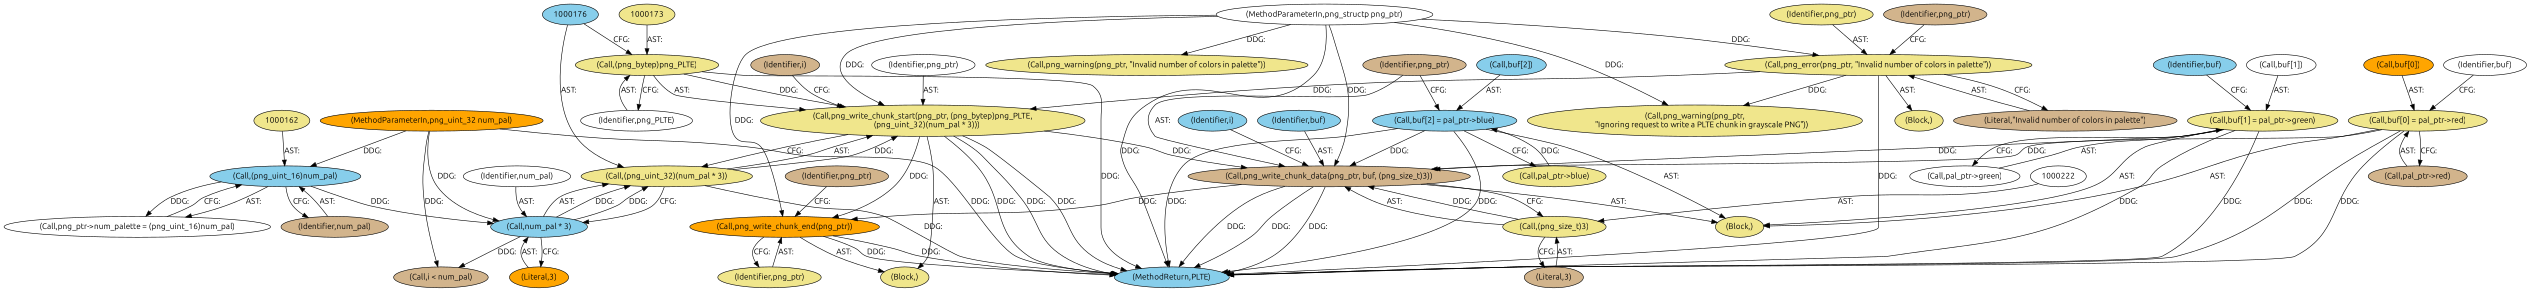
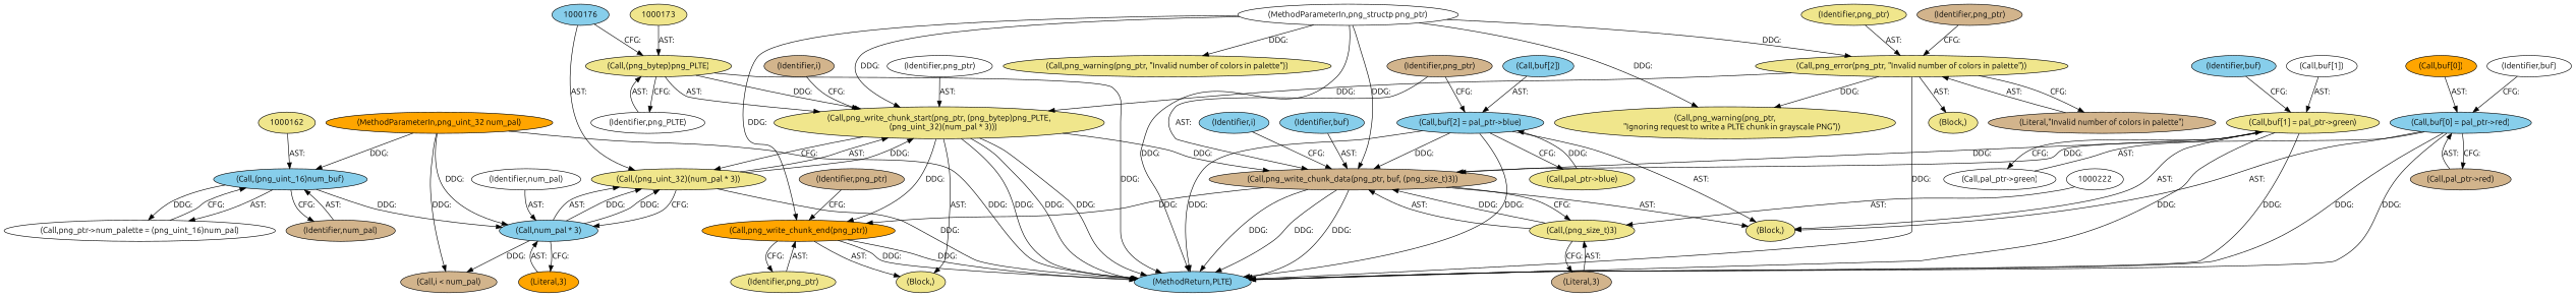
  digraph {
    fontname=Ubuntu
    node [fillcolor=khaki fontname=Ubuntu style=filled]
    edge [fontname=Ubuntu]
    n1 [fillcolor=tan label="(Call,png_write_chunk_data(png_ptr, buf, (png_size_t)3))"]
    n2 [label="(Call,(png_size_t)3)"]
    n3 [fillcolor=orange label="(Call,png_write_chunk_end(png_ptr))"]
    n4 [label="(Block,)"]
    n5 [fillcolor=skyblue label="(MethodReturn,PLTE)"]
    n6 [fillcolor=tan label="(Literal,3)"]
    n7 [label="(Block,)"]
    n8 [label="(Identifier,png_ptr)"]
    n9 [label="(Call,png_write_chunk_start(png_ptr, (png_bytep)png_PLTE,\n     (png_uint_32)(num_pal * 3)))"]
    n10 [label="(Call,(png_uint_32)(num_pal * 3))"]
    n11 [fillcolor=skyblue label="(Call,num_pal * 3)"]
    n12 [label="(Call,png_error(png_ptr, \"Invalid number of colors in palette\"))"]
    n13 [label="(Block,)"]
    n14 [fillcolor=tan label="(Literal,\"Invalid number of colors in palette\")"]
    n15 [label="(Call,png_warning(png_ptr,\n        \"Ignoring request to write a PLTE chunk in grayscale PNG\"))"]
    n16 [fillcolor=white label="(MethodParameterIn,png_structp png_ptr)"]
    n17 [label="(Call,png_warning(png_ptr, \"Invalid number of colors in palette\"))"]
    n18 [label="(Call,(png_bytep)png_PLTE)"]
    n19 [fillcolor=white label="(Identifier,png_PLTE)"]
    n20 [fillcolor=tan label="(Call,i < num_pal)"]
    n21 [fillcolor=orange label="(Literal,3)"]
-   n22 [fillcolor=skyblue label="(Call,(png_uint_16)num_pal)"]
+   n22 [fillcolor=skyblue label="(Call,(png_uint_16)num_buf)"]
    n23 [fillcolor=tan label="(Identifier,num_pal)"]
    n24 [fillcolor=white label="(Call,png_ptr->num_palette = (png_uint_16)num_pal)"]
    n25 [fillcolor=orange label="(MethodParameterIn,png_uint_32 num_pal)"]
    n26 [fillcolor=skyblue label="(Call,buf[2] = pal_ptr->blue)"]
    n27 [label="(Call,pal_ptr->blue)"]
    n28 [label="(Call,buf[1] = pal_ptr->green)"]
    n29 [fillcolor=white label="(Call,pal_ptr->green)"]
-   n30 [label="(Call,buf[0] = pal_ptr->red)"]
+   n30 [fillcolor=skyblue label="(Call,buf[0] = pal_ptr->red)"]
    n31 [fillcolor=tan label="(Call,pal_ptr->red)"]
    n32 [fillcolor=skyblue label="(Identifier,i)"]
    n33 [fillcolor=tan label="(Identifier,png_ptr)"]
    n34 [fillcolor=tan label="(Identifier,i)"]
    n35 [fillcolor=skyblue label="(Identifier,buf)"]
    n36 [fillcolor=tan label="(Identifier,png_ptr)"]
    n37 [fillcolor=skyblue label="(Call,buf[2])"]
    n38 [fillcolor=white label="(Identifier,png_ptr)"]
    n39 [fillcolor=white label="(Identifier,buf)"]
    n40 [fillcolor=skyblue label="(Identifier,buf)"]
    n41 [fillcolor=orange label="(Call,buf[0])"]
    n42 [fillcolor=tan label="(Identifier,png_ptr)"]
    n43 [fillcolor=white label="(Identifier,num_pal)"]
    n44 [fillcolor=white label="(Call,buf[1])"]
    n45 [label="(Identifier,png_ptr)"]
    1000173
    1000176 [fillcolor=skyblue]
    1000162
    1000222 [fillcolor=white]
    n1 -> n2 [label="CFG: "]
    n1 -> n3 [label="DDG: "]
    n1 -> n4 [label="AST: "]
    n1 -> n5 [label="DDG: "]
    n1 -> n5 [label="DDG: "]
    n1 -> n5 [label="DDG: "]
    n2 -> n1 [label="AST: "]
    n2 -> n1 [label="DDG: "]
    n2 -> n6 [label="CFG: "]
    n3 -> n5 [label="DDG: "]
    n3 -> n5 [label="DDG: "]
    n3 -> n7 [label="AST: "]
    n3 -> n8 [label="CFG: "]
    n6 -> n2 [label="AST: "]
    n8 -> n3 [label="AST: "]
    n9 -> n1 [label="DDG: "]
    n9 -> n3 [label="DDG: "]
    n9 -> n5 [label="DDG: "]
    n9 -> n5 [label="DDG: "]
    n9 -> n5 [label="DDG: "]
    n9 -> n7 [label="AST: "]
    n9 -> n10 [label="CFG: "]
    n10 -> n5 [label="DDG: "]
    n10 -> n9 [label="AST: "]
    n10 -> n9 [label="DDG: "]
    n10 -> n11 [label="CFG: "]
    n11 -> n10 [label="AST: "]
    n11 -> n10 [label="DDG: "]
    n11 -> n10 [label="DDG: "]
    n11 -> n20 [label="DDG: "]
    n11 -> n21 [label="CFG: "]
    n12 -> n5 [label="DDG: "]
    n12 -> n9 [label="DDG: "]
    n12 -> n13 [label="AST: "]
    n12 -> n14 [label="CFG: "]
    n12 -> n15 [label="DDG: "]
    n14 -> n12 [label="AST: "]
    n16 -> n1 [label="DDG: "]
    n16 -> n3 [label="DDG: "]
    n16 -> n5 [label="DDG: "]
    n16 -> n9 [label="DDG: "]
    n16 -> n12 [label="DDG: "]
    n16 -> n15 [label="DDG: "]
    n16 -> n17 [label="DDG: "]
    n18 -> n5 [label="DDG: "]
    n18 -> n9 [label="AST: "]
    n18 -> n9 [label="DDG: "]
    n18 -> n19 [label="CFG: "]
    n19 -> n18 [label="AST: "]
    n21 -> n11 [label="AST: "]
    n22 -> n11 [label="DDG: "]
    n22 -> n23 [label="CFG: "]
    n22 -> n24 [label="AST: "]
    n22 -> n24 [label="DDG: "]
    n23 -> n22 [label="AST: "]
    n24 -> n22 [label="CFG: "]
    n25 -> n5 [label="DDG: "]
    n25 -> n11 [label="DDG: "]
    n25 -> n20 [label="DDG: "]
    n25 -> n22 [label="DDG: "]
    n26 -> n1 [label="DDG: "]
    n26 -> n4 [label="AST: "]
    n26 -> n5 [label="DDG: "]
    n26 -> n5 [label="DDG: "]
    n26 -> n27 [label="CFG: "]
    n27 -> n26 [label="DDG: "]
    n28 -> n1 [label="DDG: "]
    n28 -> n4 [label="AST: "]
    n28 -> n5 [label="DDG: "]
    n28 -> n5 [label="DDG: "]
    n28 -> n29 [label="CFG: "]
    n29 -> n28 [label="AST: "]
    n30 -> n1 [label="DDG: "]
    n30 -> n4 [label="AST: "]
    n30 -> n5 [label="DDG: "]
    n30 -> n5 [label="DDG: "]
    n30 -> n31 [label="CFG: "]
    n31 -> n30 [label="AST: "]
    n32 -> n1 [label="CFG: "]
    n33 -> n1 [label="AST: "]
    n33 -> n26 [label="CFG: "]
    n34 -> n9 [label="CFG: "]
    n35 -> n28 [label="CFG: "]
    n36 -> n12 [label="CFG: "]
    n37 -> n26 [label="AST: "]
    n38 -> n9 [label="AST: "]
    n39 -> n30 [label="CFG: "]
    n40 -> n1 [label="AST: "]
    n41 -> n30 [label="AST: "]
    n42 -> n3 [label="CFG: "]
    n43 -> n11 [label="AST: "]
    n44 -> n28 [label="AST: "]
    n45 -> n12 [label="AST: "]
    1000173 -> n18 [label="AST: "]
    1000176 -> n10 [label="AST: "]
    1000176 -> n18 [label="CFG: "]
    1000162 -> n22 [label="AST: "]
    1000222 -> n2 [label="AST: "]
  }
